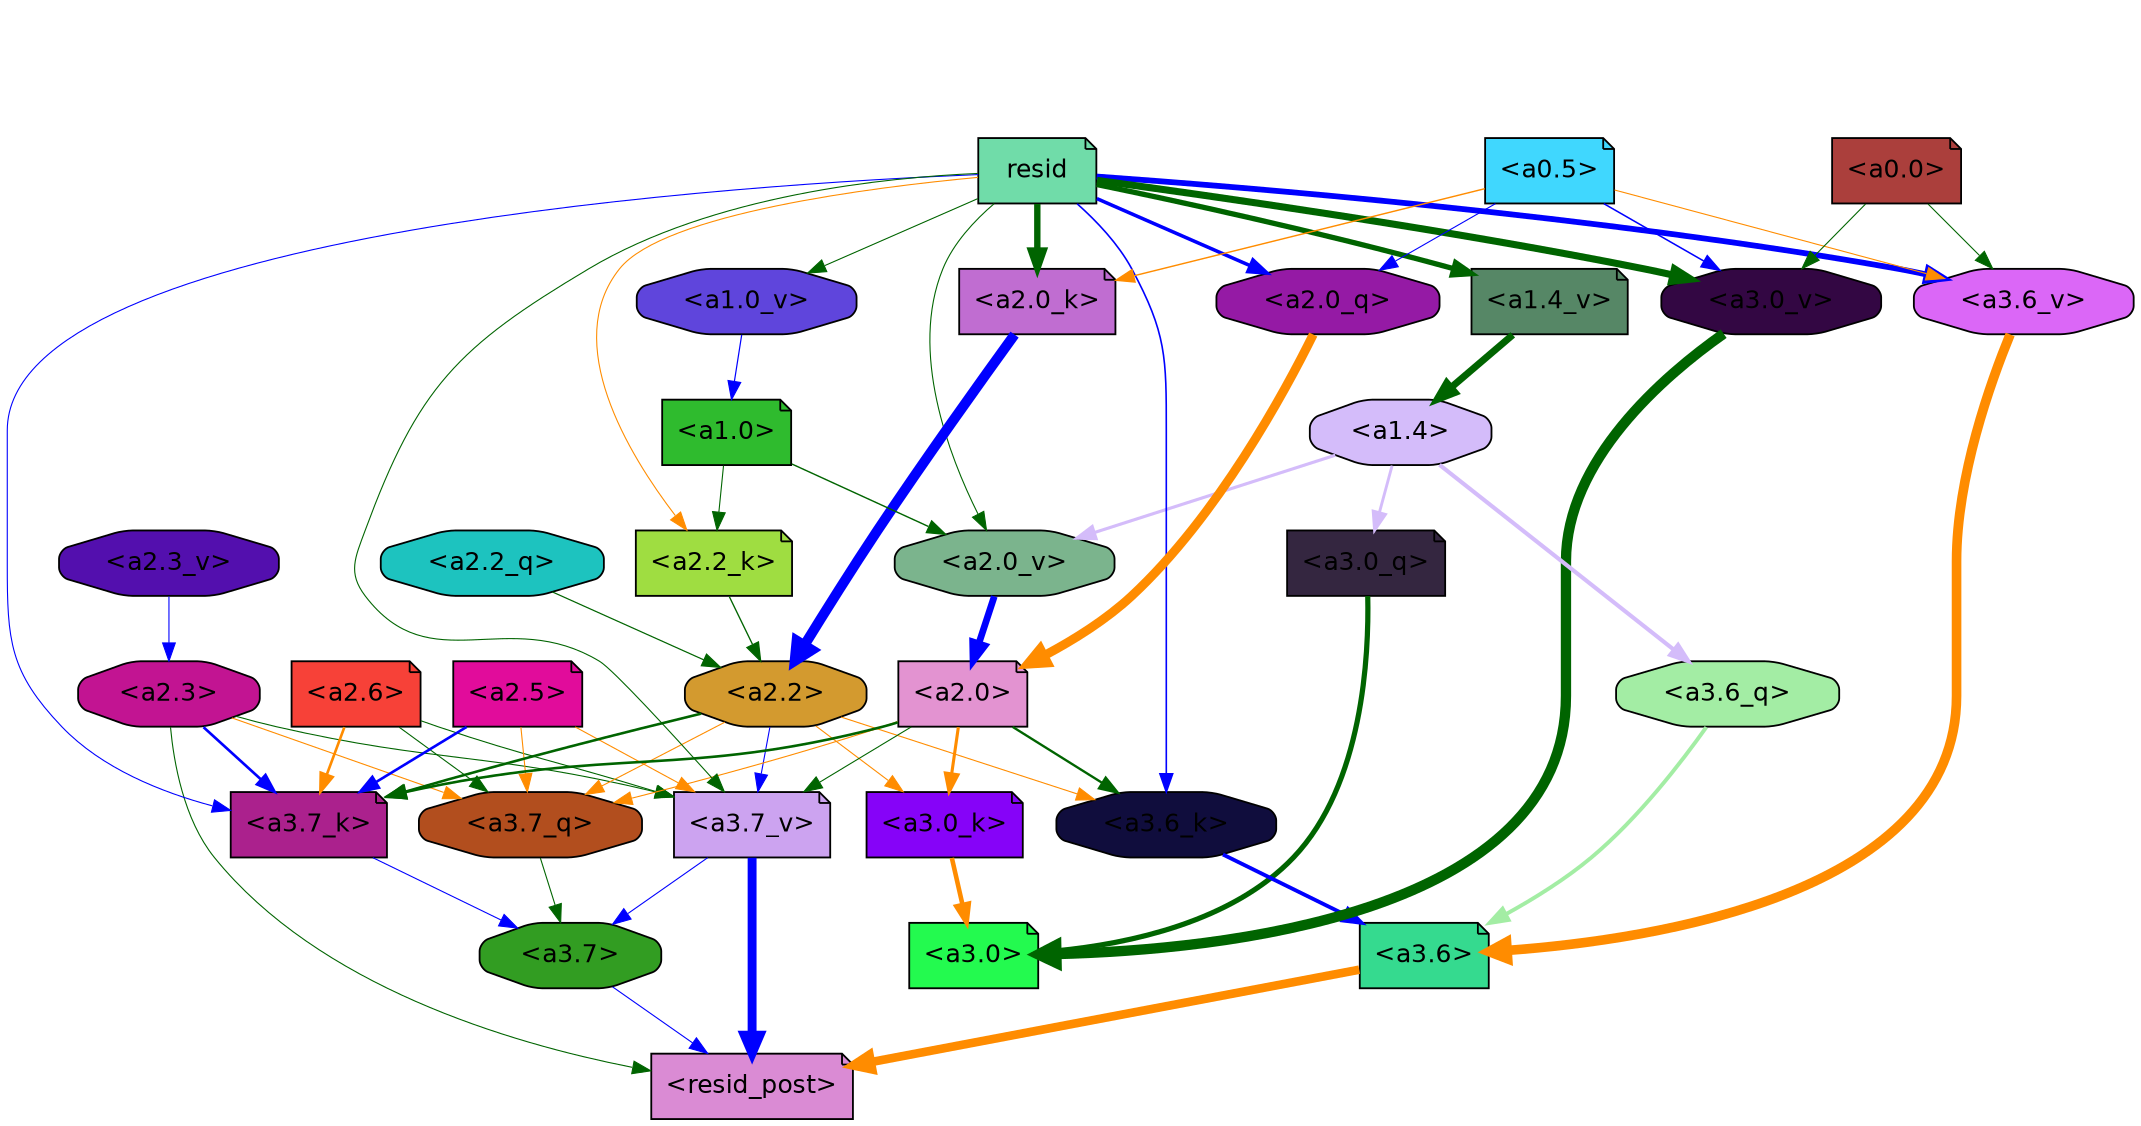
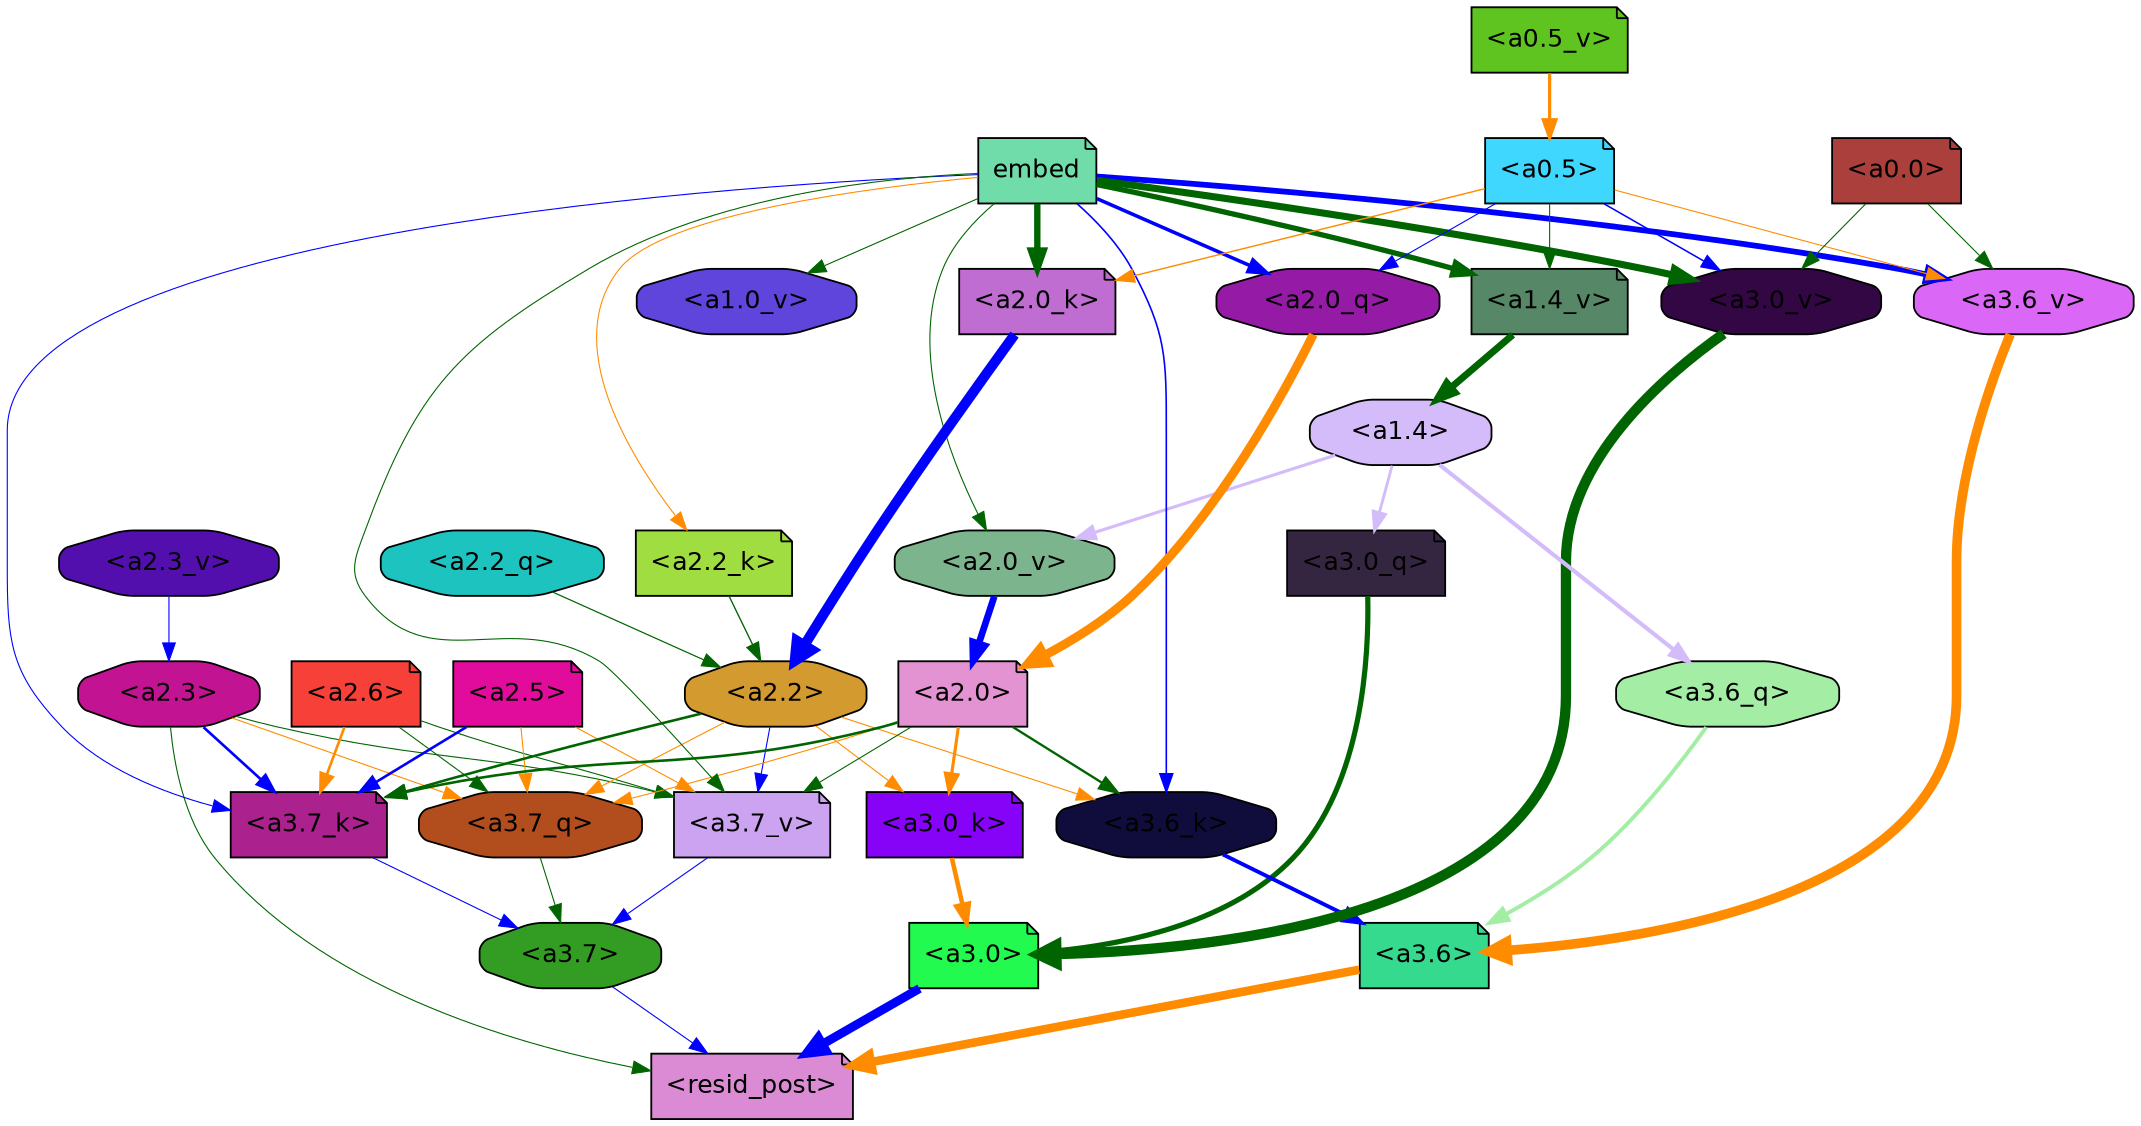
  strict digraph {
    splines=true
    node [color=black fontname=Helvetica shape=note style="filled, rounded"]
    edge [color=darkgreen penwidth=0.6]
    "<a3.7>" [fillcolor="#329d22" shape=octagon]
    "<resid_post>" [fillcolor="#da8bd4"]
    "<a3.6>" [fillcolor="#35da8f"]
    "<a3.0>" [fillcolor="#23fa4f"]
    "<a2.3>" [fillcolor="#c21492" shape=octagon]
    "<a3.7_q>" [fillcolor="#b24e1e" shape=octagon]
    "<a3.7_k>" [fillcolor="#ab218d"]
    "<a3.7_v>" [fillcolor="#cca3f0"]
    "<a3.6_q>" [fillcolor="#a3eda4" shape=octagon]
    "<a3.0_q>" [fillcolor="#342640"]
    "<a3.6_k>" [fillcolor="#100d3d" shape=octagon]
    "<a3.0_k>" [fillcolor="#8603f8"]
    "<a3.6_v>" [fillcolor="#db67f7" shape=octagon]
    "<a3.0_v>" [fillcolor="#330743" shape=octagon]
    "<a2.6>" [fillcolor="#f74138"]
    "<a2.5>" [fillcolor="#e10c9b"]
    "<a2.2>" [fillcolor="#d39a2f" shape=octagon]
    "<a2.0>" [fillcolor="#e393d1"]
    "<a1.4>" [fillcolor="#d4bcfa" shape=octagon]
    "<a2.0_v>" [fillcolor="#7bb48d" shape=octagon]
-   embed [fillcolor="#70dca9" label=resid]
+   embed [fillcolor="#70dca9"]
    "<a2.0_q>" [fillcolor="#951aa5" shape=octagon]
    "<a2.2_k>" [fillcolor="#9fdd41"]
    "<a2.0_k>" [fillcolor="#c06dd1"]
    "<a1.4_v>" [fillcolor="#568766"]
    "<a1.0_v>" [fillcolor="#5f45dc" shape=octagon]
-   "<a1.0>" [fillcolor="#2fbb2e"]
    "<a0.5>" [fillcolor="#40d7fe"]
    "<a0.0>" [fillcolor="#ab3f3c"]
    "<a2.2_q>" [fillcolor="#1dc3bf" shape=octagon]
    "<a2.3_v>" [fillcolor="#530fae" shape=octagon]
+   "<a0.5_v>" [fillcolor="#60c420"]
    "<a3.7>" -> "<resid_post>" [color=blue]
    "<a3.6>" -> "<resid_post>" [color=darkorange penwidth=4.746312499046326]
-   "<a3.7_v>" -> "<resid_post>" [color=blue penwidth=4.896343111991882]
+   "<a3.0>" -> "<resid_post>" [color=blue penwidth=4.896343111991882]
    "<a2.3>" -> "<resid_post>"
    "<a2.3>" -> "<a3.7_q>" [color=darkorange]
    "<a2.3>" -> "<a3.7_k>" [color=blue penwidth=1.467104621231556]
    "<a2.3>" -> "<a3.7_v>"
    "<a3.7_q>" -> "<a3.7>"
    "<a3.7_k>" -> "<a3.7>" [color=blue]
    "<a3.7_v>" -> "<a3.7>" [color=blue]
    "<a3.6_q>" -> "<a3.6>" [color="#a3eda4" penwidth=2.160832464694977]
    "<a3.0_q>" -> "<a3.0>" [penwidth=2.870753765106201]
    "<a3.6_k>" -> "<a3.6>" [color=blue penwidth=2.13908451795578]
    "<a3.0_k>" -> "<a3.0>" [color=darkorange penwidth=2.520303964614868]
    "<a3.6_v>" -> "<a3.6>" [color=darkorange penwidth=5.297133803367615]
    "<a3.0_v>" -> "<a3.0>" [penwidth=5.680712580680847]
    "<a2.6>" -> "<a3.7_q>"
    "<a2.6>" -> "<a3.7_k>" [color=darkorange penwidth=1.4453159049153328]
    "<a2.6>" -> "<a3.7_v>"
    "<a2.5>" -> "<a3.7_q>" [color=darkorange]
    "<a2.5>" -> "<a3.7_k>" [color=blue penwidth=1.4526091292500496]
    "<a2.5>" -> "<a3.7_v>" [color=darkorange]
    "<a2.2>" -> "<a3.7_q>" [color=darkorange]
    "<a2.2>" -> "<a3.7_k>" [penwidth=1.4310357049107552]
    "<a2.2>" -> "<a3.7_v>" [color=blue]
    "<a2.2>" -> "<a3.6_k>" [color=darkorange]
    "<a2.2>" -> "<a3.0_k>" [color=darkorange]
    "<a2.0>" -> "<a3.7_q>" [color=darkorange]
    "<a2.0>" -> "<a3.7_k>" [penwidth=1.4314699843525887]
    "<a2.0>" -> "<a3.7_v>"
    "<a2.0>" -> "<a3.6_k>" [penwidth=1.2950235605239868]
    "<a2.0>" -> "<a3.0_k>" [color=darkorange penwidth=1.712992787361145]
    "<a1.4>" -> "<a3.6_q>" [color="#d4bcfa" penwidth=2.2719132900238037]
    "<a1.4>" -> "<a3.0_q>" [color="#d4bcfa" penwidth=1.5932877659797668]
    "<a1.4>" -> "<a2.0_v>" [color="#d4bcfa" penwidth=1.7291951477527618]
    "<a2.0_v>" -> "<a2.0>" [color=blue penwidth=3.7102378383278847]
    embed -> "<a3.7_k>" [color=blue]
    embed -> "<a3.7_v>"
    embed -> "<a3.6_k>" [color=blue penwidth=0.891706109046936]
    embed -> "<a3.6_v>" [color=blue penwidth=3.1766927242279053]
    embed -> "<a3.0_v>" [penwidth=3.9005755856633186]
    embed -> "<a2.0_v>"
    embed -> "<a2.0_q>" [color=blue penwidth=1.9666987657546997]
    embed -> "<a2.2_k>" [color=darkorange]
    embed -> "<a2.0_k>" [penwidth=3.5067105293273926]
    embed -> "<a1.4_v>" [penwidth=2.921818971633911]
    embed -> "<a1.0_v>"
    "<a2.0_q>" -> "<a2.0>" [color=darkorange penwidth=4.966194009408355]
    "<a2.2_k>" -> "<a2.2>" [penwidth=0.7399393804371357]
    "<a2.0_k>" -> "<a2.2>" [color=blue penwidth=5.5817058570683]
    "<a1.4_v>" -> "<a1.4>" [penwidth=3.84571635723114]
-   "<a1.0_v>" -> "<a1.0>" [color=blue penwidth=0.6638844013214111]
-   "<a1.0>" -> "<a2.0_v>" [penwidth=0.7823128998279572]
-   "<a1.0>" -> "<a2.2_k>"
    "<a0.5>" -> "<a3.6_v>" [color=darkorange]
    "<a0.5>" -> "<a3.0_v>" [color=blue penwidth=0.8493617177009583]
    "<a0.5>" -> "<a2.0_q>" [color=blue]
    "<a0.5>" -> "<a2.0_k>" [color=darkorange penwidth=0.7897228002548218]
+   "<a0.5>" -> "<a1.4_v>"
    "<a0.0>" -> "<a3.6_v>"
    "<a0.0>" -> "<a3.0_v>"
    "<a2.2_q>" -> "<a2.2>" [penwidth=0.6677633281797171]
    "<a2.3_v>" -> "<a2.3>" [color=blue]
+   "<a0.5_v>" -> "<a0.5>" [color=darkorange penwidth=1.769389271736145]
  }
